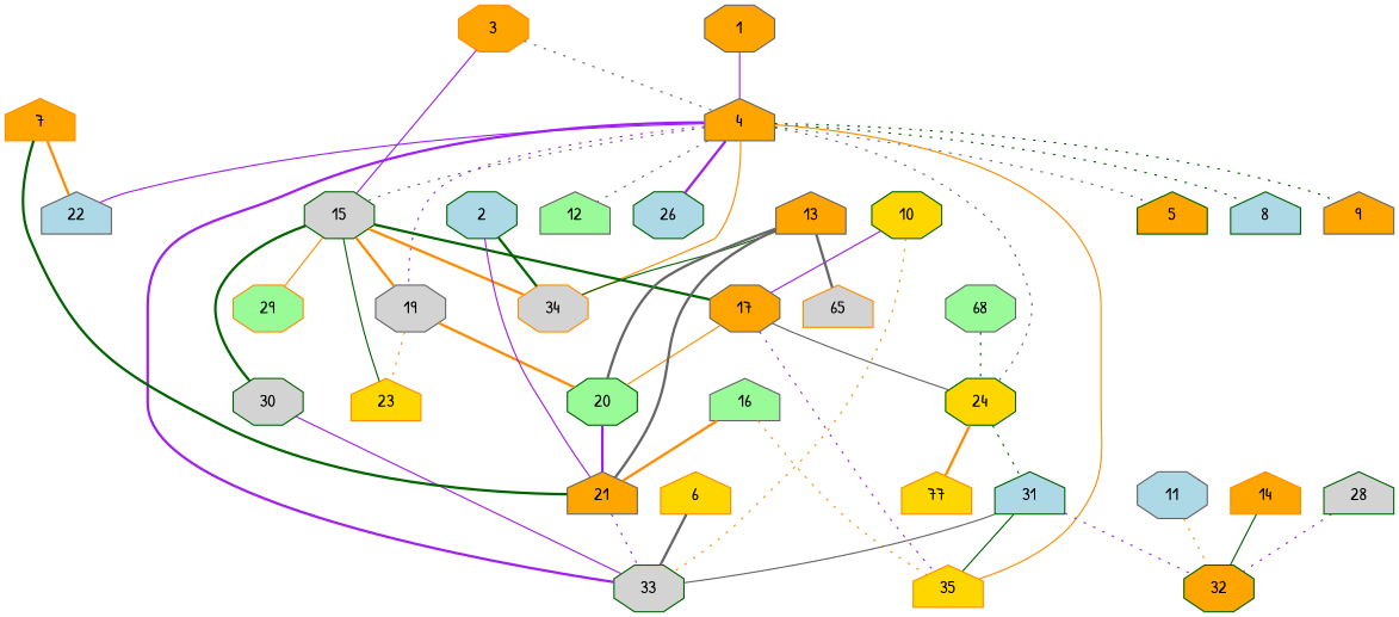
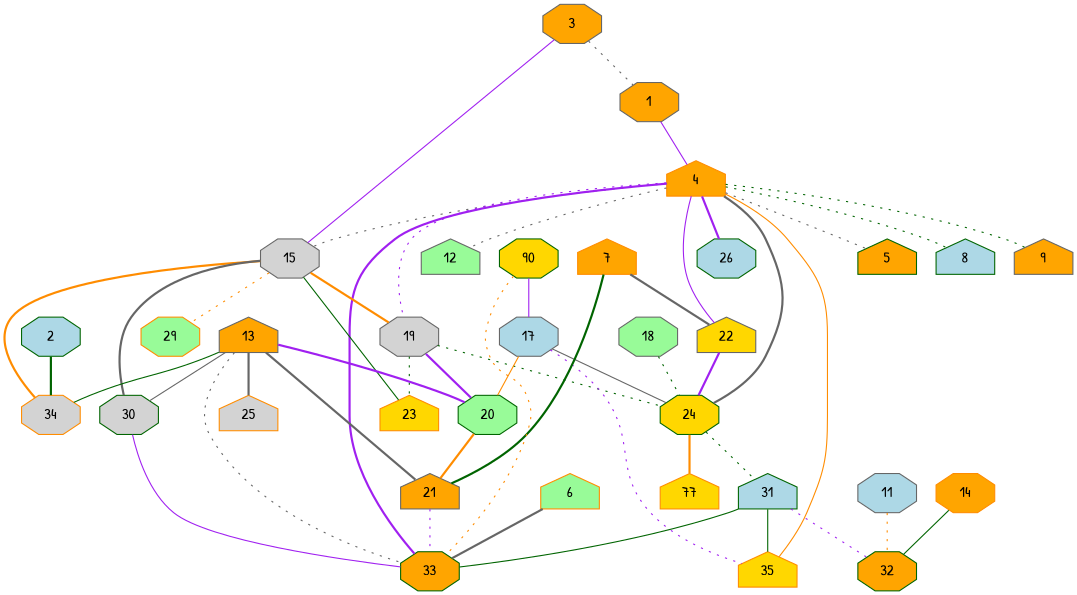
  graph {
    fontname="Patrick Hand"
    node [color=gray40 fillcolor=orange fontname="Patrick Hand" shape=house style=filled]
    edge [color=purple fontname="Patrick Hand" style=dotted weight=1.0]
    1 [shape=octagon]
-   4
+   4 [color=darkorange]
    34 [color=darkorange fillcolor=lightgrey shape=octagon]
-   15 [color=darkgreen fillcolor=lightgrey shape=octagon]
+   15 [fillcolor=lightgrey shape=octagon]
    5 [color=darkgreen]
    8 [color=darkgreen fillcolor=lightblue]
    9
    12 [fillcolor=palegreen]
    19 [fillcolor=lightgrey shape=octagon]
-   22 [fillcolor=lightblue]
+   22 [fillcolor=gold]
    24 [color=darkgreen fillcolor=gold shape=octagon]
    26 [color=darkgreen fillcolor=lightblue shape=octagon]
-   33 [color=darkgreen fillcolor=lightgrey shape=octagon]
+   33 [color=darkgreen shape=octagon]
    35 [color=darkorange fillcolor=gold]
    2 [color=darkgreen fillcolor=lightblue shape=octagon]
    21
-   3 [color=darkorange shape=octagon]
-   17 [shape=octagon]
+   3 [shape=octagon]
+   17 [fillcolor=lightblue shape=octagon]
    30 [color=darkgreen fillcolor=lightgrey shape=octagon]
    23 [color=darkorange fillcolor=gold]
    29 [color=darkorange fillcolor=palegreen shape=octagon]
    20 [color=darkgreen fillcolor=palegreen shape=octagon]
    n23 [color=darkorange fillcolor=gold label=77]
    31 [color=darkgreen fillcolor=lightblue]
-   6 [color=darkorange fillcolor=gold]
+   6 [color=darkorange fillcolor=palegreen]
    7 [color=darkorange]
-   10 [color=darkgreen fillcolor=gold shape=octagon]
+   10 [color=darkgreen fillcolor=gold shape=octagon label=90]
    11 [fillcolor=lightblue shape=octagon]
    32 [color=darkgreen shape=octagon]
    13
-   25 [color=darkorange fillcolor=lightgrey label=65]
-   14 [color=darkorange]
-   16 [fillcolor=palegreen]
-   18 [fillcolor=palegreen shape=octagon label=68]
-   28 [color=darkgreen fillcolor=lightgrey]
+   25 [color=darkorange fillcolor=lightgrey]
+   14 [color=darkorange shape=octagon]
+   18 [fillcolor=palegreen shape=octagon]
    1 -- 4 [style=solid]
-   4 -- 34 [color=darkorange style=solid weight=3.0]
    4 -- 15 [color=gray40]
    4 -- 5 [color=gray40]
    4 -- 8 [color=darkgreen]
    4 -- 9 [color=darkgreen]
    4 -- 12 [color=gray40]
    4 -- 19
    4 -- 22 [style=solid]
-   4 -- 24 [color=gray40]
+   4 -- 24 [color=gray40 style=bold]
    4 -- 26 [style=bold]
    4 -- 33 [style=bold]
    4 -- 35 [color=darkorange style=solid]
    15 -- 34 [color=darkorange style=bold]
    15 -- 19 [color=darkorange style=bold]
-   15 -- 17 [color=darkgreen style=bold]
-   15 -- 30 [color=darkgreen style=bold]
+   15 -- 30 [color=gray40 style=bold]
    15 -- 23 [color=darkgreen style=solid]
-   15 -- 29 [color=darkorange style=solid]
-   19 -- 23 [color=darkorange]
-   19 -- 20 [color=darkorange style=bold]
+   15 -- 29 [color=darkorange]
+   19 -- 24 [color=darkgreen]
+   19 -- 23 [color=darkgreen]
+   19 -- 20 [style=bold]
+   22 -- 24 [style=bold]
    24 -- n23 [color=darkorange style=bold]
    24 -- 31 [color=darkgreen weight=2.0]
    2 -- 34 [color=darkgreen style=bold]
-   2 -- 21 [style=solid]
    21 -- 33
-   3 -- 4 [color=gray40]
+   3 -- 1 [color=gray40]
    3 -- 15 [style=solid]
    17 -- 24 [color=gray40 style=solid weight=2.0]
    17 -- 35
    17 -- 20 [color=darkorange style=solid]
    30 -- 33 [style=solid]
-   20 -- 21 [style=bold]
-   31 -- 33 [color=gray40 style=solid]
+   20 -- 21 [color=darkorange style=bold]
+   31 -- 33 [color=darkgreen style=solid]
    31 -- 35 [color=darkgreen style=solid]
    31 -- 32
    6 -- 33 [color=gray40 style=bold]
-   7 -- 22 [color=darkorange style=bold]
+   7 -- 22 [color=gray40 style=bold]
    7 -- 21 [color=darkgreen style=bold]
    10 -- 33 [color=darkorange]
    10 -- 17 [style=solid]
    11 -- 32 [color=darkorange]
    13 -- 34 [color=darkgreen style=solid]
+   13 -- 33 [color=gray40]
    13 -- 21 [color=gray40 style=bold weight=2.0]
-   13 -- 20 [color=gray40 style=bold]
+   13 -- 30 [color=gray40 style=solid]
+   13 -- 20 [style=bold]
    13 -- 25 [color=gray40 style=bold]
    14 -- 32 [color=darkgreen style=solid]
-   16 -- 35 [color=darkorange]
-   16 -- 21 [color=darkorange style=bold]
    18 -- 24 [color=darkgreen]
-   28 -- 32
  }
